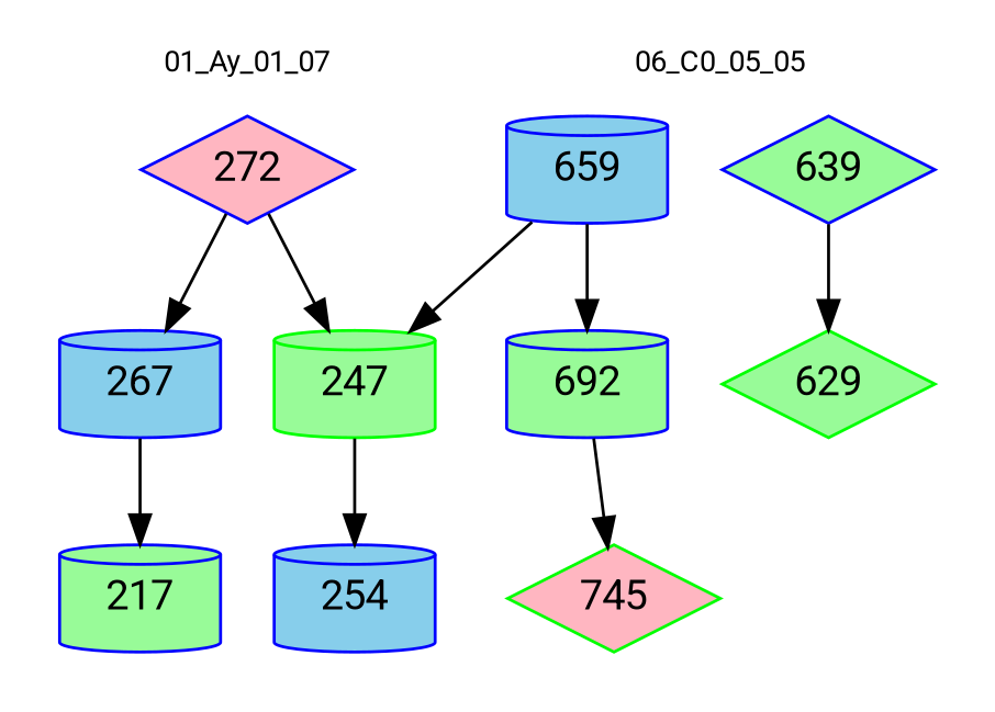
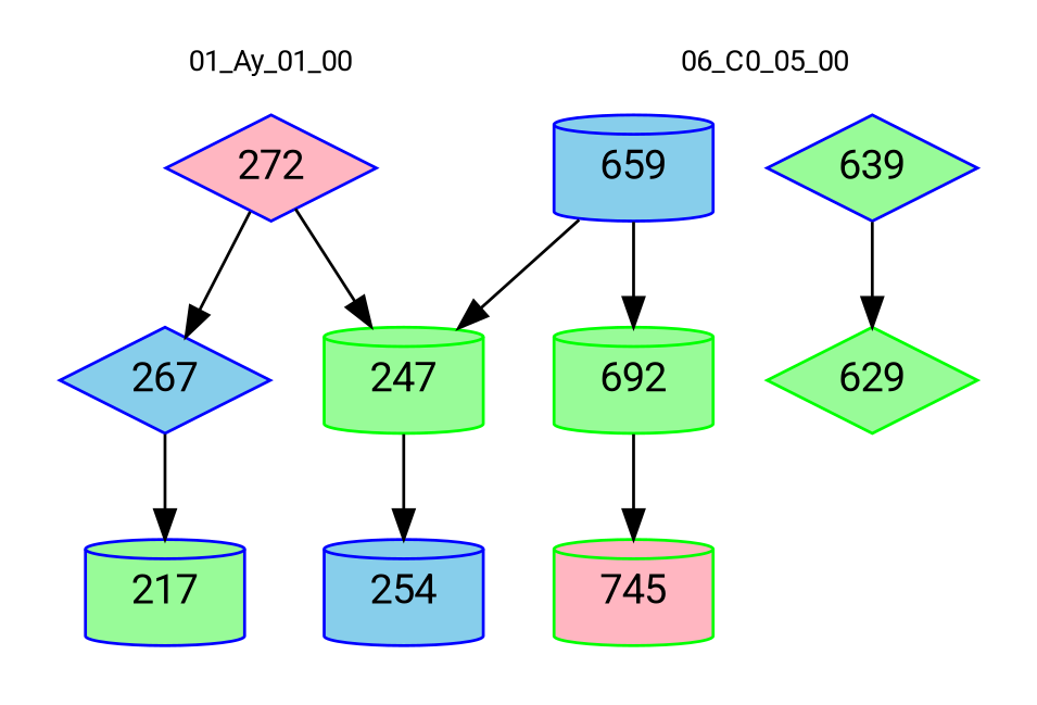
  digraph {
    fontname=Roboto
    node [color=blue fillcolor=palegreen fontname=Roboto shape=cylinder style=filled]
    edge [color=black fontname=Roboto]
    n1 [fillcolor=lightpink label=272 shape=diamond]
-   n2 [fillcolor=skyblue label=267]
+   n2 [fillcolor=skyblue label=267 shape=diamond]
    n3 [color=green label=247]
    n4 [label=217]
    n5 [fillcolor=skyblue label=254]
    n6 [fillcolor=skyblue label=659]
    n7 [label=639 shape=diamond]
-   n8 [label=692]
+   n8 [color=green label=692]
    n9 [color=green label=629 shape=diamond]
-   n10 [color=green fillcolor=lightpink label=745 shape=diamond]
+   n10 [color=green fillcolor=lightpink label=745]
    subgraph cluster_1 {
      color=white
      fontsize=10
-     label="01_Ay_01_07"
+     label="01_Ay_01_00"
      n1
      n2
      n3
      n4
      n5
    }
    subgraph cluster_2 {
      color=white
      fontsize=10
-     label="06_C0_05_05"
+     label="06_C0_05_00"
      n6
      n7
      n8
      n9
      n10
    }
    n1 -> n2
    n1 -> n3
    n2 -> n4
    n3 -> n5
    n6 -> n3
    n6 -> n8
    n7 -> n9
    n8 -> n10
  }
